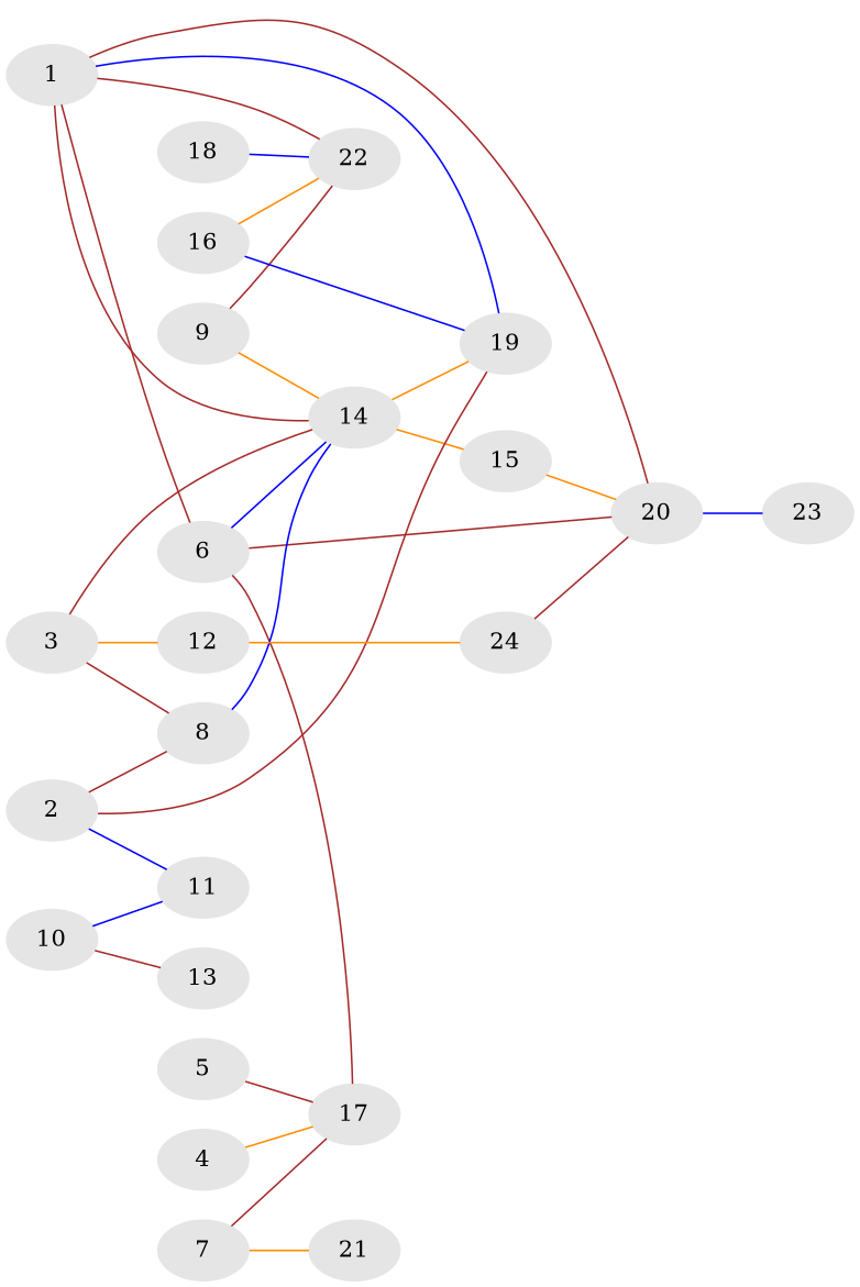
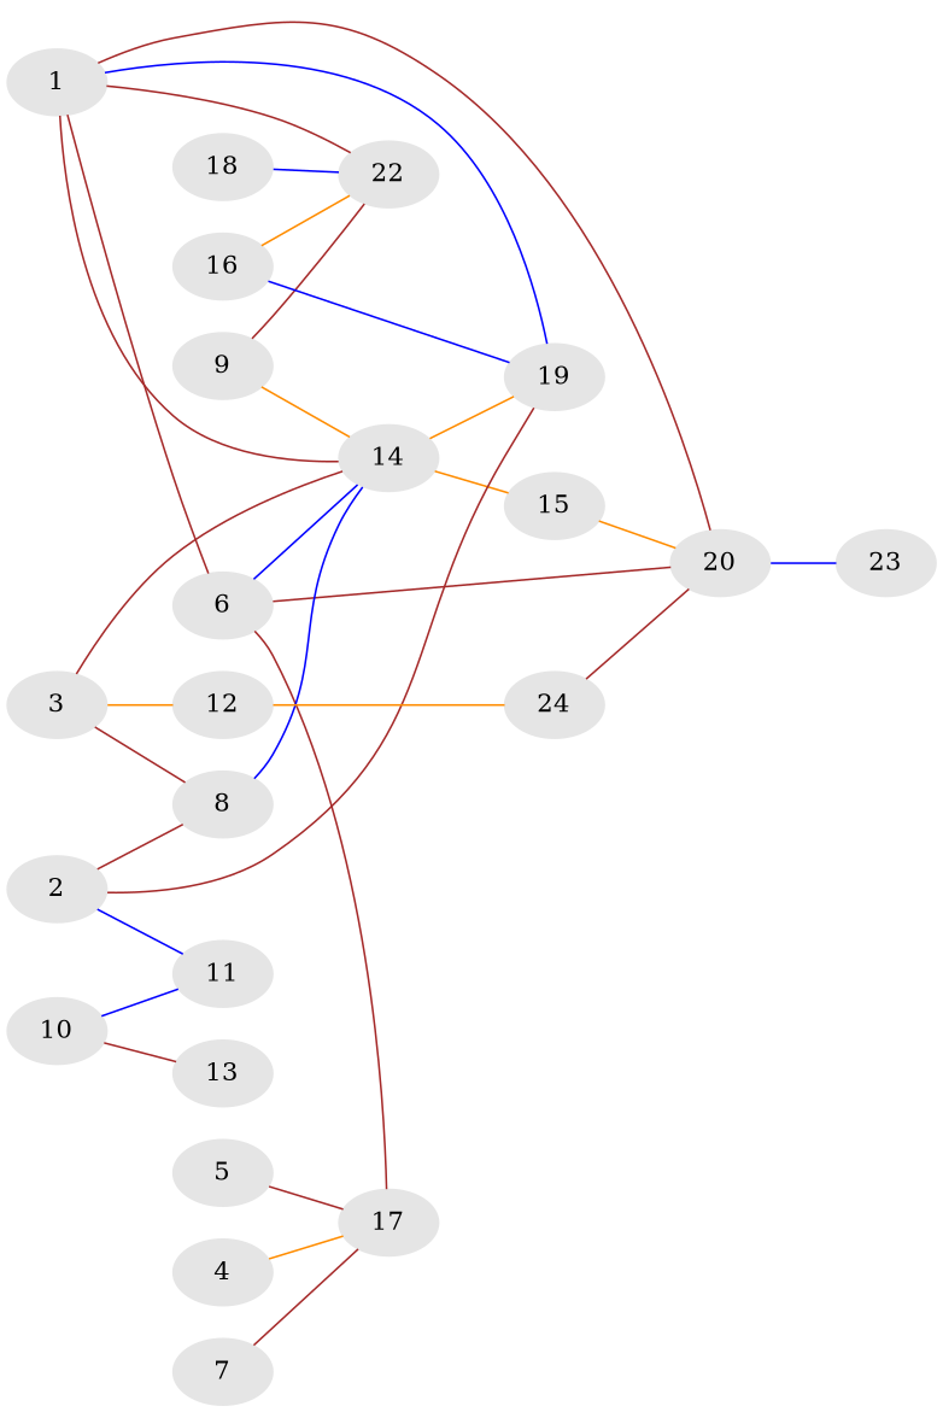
  graph {
    rankdir=LR
    node [color=gray90 style=filled]
    edge [color=brown weight=1.0]
    1
    6
    14
    19
    20
    22
    17
    15
    23
    2
    8
    11
    3
    12
    24
    4
    5
    7
-   21
    9
    10
    13
    16
    18
    1 -- 6
    1 -- 14
    1 -- 19 [color=blue]
    1 -- 20
    1 -- 22
    6 -- 14 [color=blue]
    6 -- 20
    6 -- 17
    14 -- 19 [color=darkorange]
    14 -- 15 [color=darkorange]
    20 -- 23 [color=blue]
    15 -- 20 [color=darkorange]
    2 -- 19
    2 -- 8
    2 -- 11 [color=blue]
    8 -- 14 [color=blue]
    3 -- 14
    3 -- 8
    3 -- 12 [color=darkorange]
    12 -- 24 [color=darkorange]
    24 -- 20
    4 -- 17 [color=darkorange]
    5 -- 17
    7 -- 17
-   7 -- 21 [color=darkorange]
    9 -- 14 [color=darkorange weight=2.0]
    9 -- 22
    10 -- 11 [color=blue]
    10 -- 13
    16 -- 19 [color=blue]
    16 -- 22 [color=darkorange]
    18 -- 22 [color=blue]
  }
